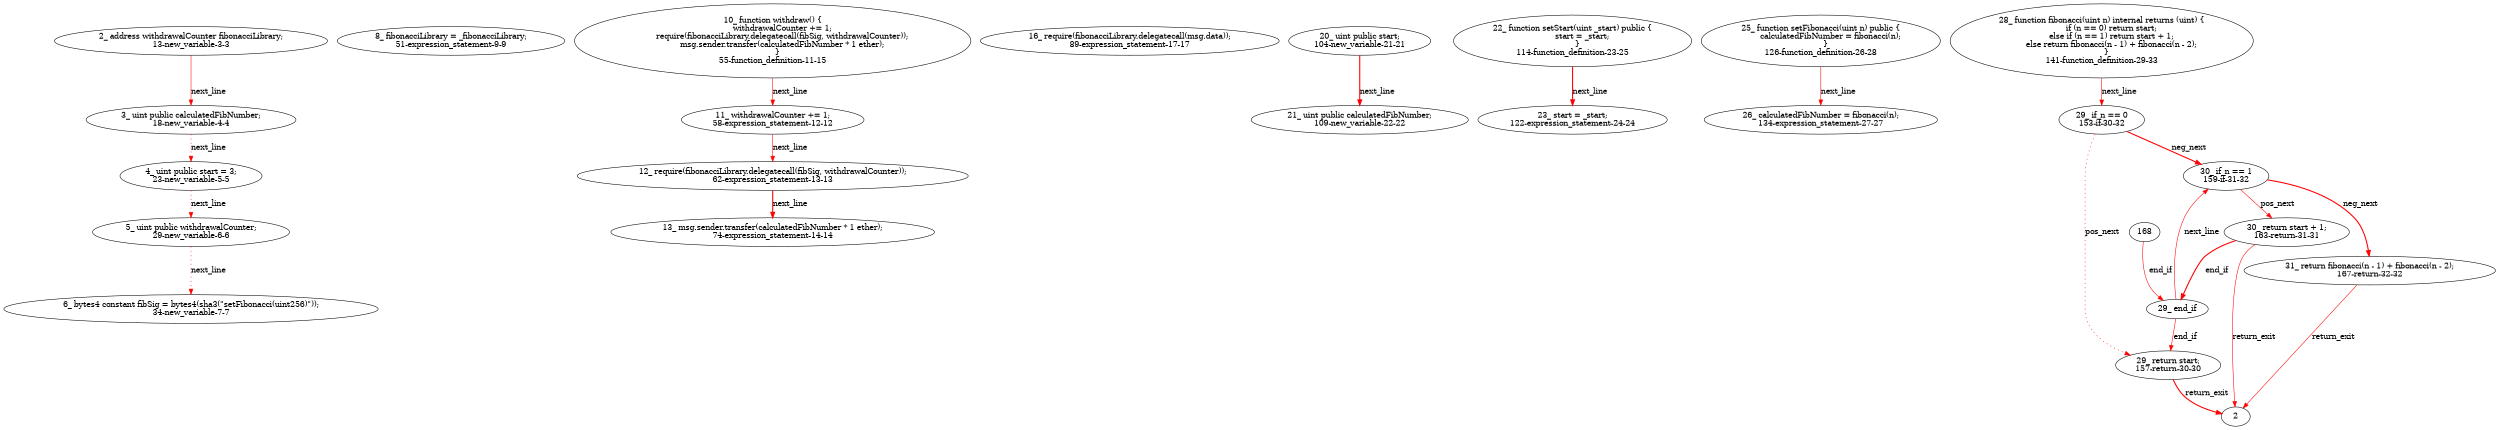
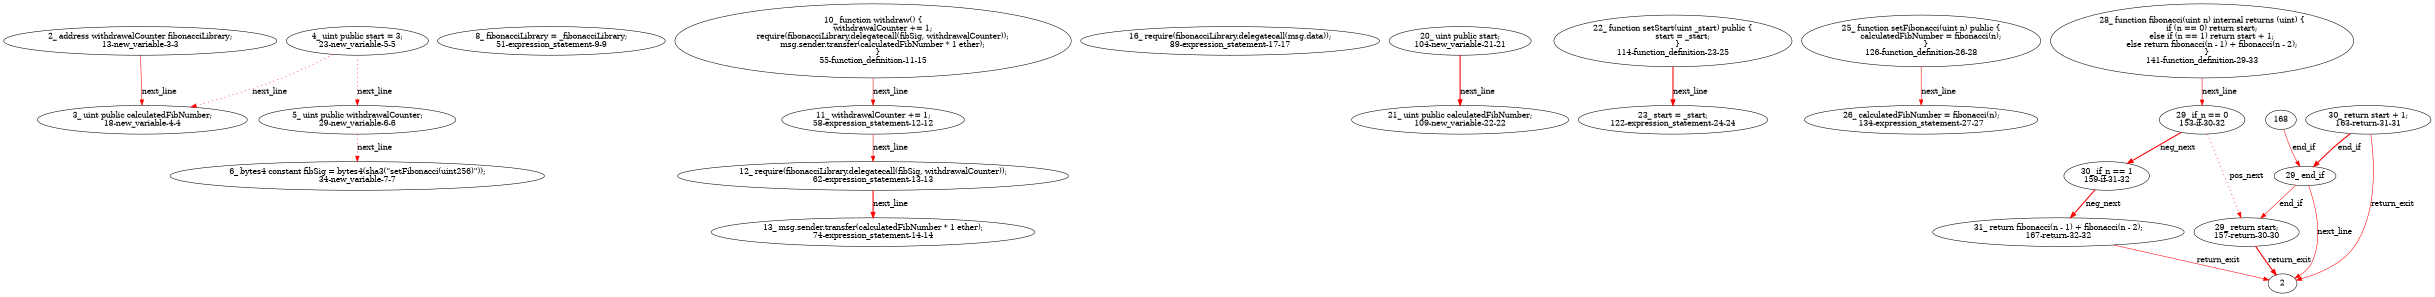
  digraph {
    node [type_label=new_variable]
    edge [color=red controlflow_type=next_line edge_type=CFG_edge style=solid]
    n1 [code="address public fibonacciLibrary;" label="2_ address withdrawalCounter fibonacciLibrary;\n13-new_variable-3-3"]
    n2 [code="uint public calculatedFibNumber;" label="3_ uint public calculatedFibNumber;\n18-new_variable-4-4"]
    n3 [code="uint public start = 3;" label="4_ uint public start = 3;\n23-new_variable-5-5"]
    n4 [code="uint public withdrawalCounter;" label="5_ uint public withdrawalCounter;\n29-new_variable-6-6"]
    n5 [code="bytes4 constant fibSig = bytes4(sha3(\"setFibonacci(uint256)\"));" label="6_ bytes4 constant fibSig = bytes4(sha3(\"setFibonacci(uint256)\"));\n34-new_variable-7-7"]
    n6 [code="fibonacciLibrary = _fibonacciLibrary;" label="8_ fibonacciLibrary = _fibonacciLibrary;\n51-expression_statement-9-9" type_label=expression_statement]
    n7 [code="function withdraw() {\n        withdrawalCounter += 1;\n        require(fibonacciLibrary.delegatecall(fibSig, withdrawalCounter));\n        msg.sender.transfer(calculatedFibNumber * 1 ether);\n    }" label="10_ function withdraw() {\n        withdrawalCounter += 1;\n        require(fibonacciLibrary.delegatecall(fibSig, withdrawalCounter));\n        msg.sender.transfer(calculatedFibNumber * 1 ether);\n    }\n55-function_definition-11-15" method="withdraw()" type_label=function_definition]
    n8 [code="withdrawalCounter += 1;" label="11_ withdrawalCounter += 1;\n58-expression_statement-12-12" method="withdraw()" type_label=expression_statement]
    n9 [code="require(fibonacciLibrary.delegatecall(fibSig, withdrawalCounter));" label="12_ require(fibonacciLibrary.delegatecall(fibSig, withdrawalCounter));\n62-expression_statement-13-13" method="withdraw()" type_label=expression_statement]
    n10 [code="msg.sender.transfer(calculatedFibNumber * 1 ether);" label="13_ msg.sender.transfer(calculatedFibNumber * 1 ether);\n74-expression_statement-14-14" method="withdraw()" type_label=expression_statement]
    n11 [code="require(fibonacciLibrary.delegatecall(msg.data));" label="16_ require(fibonacciLibrary.delegatecall(msg.data));\n89-expression_statement-17-17" type_label=expression_statement]
    n12 [code="uint public start;" label="20_ uint public start;\n104-new_variable-21-21"]
    n13 [code="uint public calculatedFibNumber;" label="21_ uint public calculatedFibNumber;\n109-new_variable-22-22"]
    n14 [code="function setStart(uint _start) public {\n        start = _start;\n    }" label="22_ function setStart(uint _start) public {\n        start = _start;\n    }\n114-function_definition-23-25" method="setStart(uint _start)" type_label=function_definition]
    n15 [code="start = _start;" label="23_ start = _start;\n122-expression_statement-24-24" method="setStart(uint _start)" type_label=expression_statement]
    n16 [code="function setFibonacci(uint n) public {\n        calculatedFibNumber = fibonacci(n);\n    }" label="25_ function setFibonacci(uint n) public {\n        calculatedFibNumber = fibonacci(n);\n    }\n126-function_definition-26-28" method="setFibonacci(uint n)" type_label=function_definition]
    n17 [code="calculatedFibNumber = fibonacci(n);" label="26_ calculatedFibNumber = fibonacci(n);\n134-expression_statement-27-27" method="setFibonacci(uint n)" type_label=expression_statement]
    n18 [code="function fibonacci(uint n) internal returns (uint) {\n        if (n == 0) return start;\n        else if (n == 1) return start + 1;\n        else return fibonacci(n - 1) + fibonacci(n - 2);\n    }" label="28_ function fibonacci(uint n) internal returns (uint) {\n        if (n == 0) return start;\n        else if (n == 1) return start + 1;\n        else return fibonacci(n - 1) + fibonacci(n - 2);\n    }\n141-function_definition-29-33" method="fibonacci(uint n)" type_label=function_definition]
    n19 [code="if (n == 0) return start;\n        else if (n == 1) return start + 1;\n        else return fibonacci(n - 1) + fibonacci(n - 2);" label="29_ if_n == 0\n153-if-30-32" method="fibonacci(uint n)" type_label=if]
    n20 [code="return start;" label="29_ return start;\n157-return-30-30" method="fibonacci(uint n)" type_label=return]
    n21 [code="if (n == 1) return start + 1;\n        else return fibonacci(n - 1) + fibonacci(n - 2);" label="30_ if_n == 1\n159-if-31-32" method="fibonacci(uint n)" type_label=if]
    2 [type_label=""]
    n23 [code="return start + 1;" label="30_ return start + 1;\n163-return-31-31" method="fibonacci(uint n)" type_label=return]
    n24 [code="return fibonacci(n - 1) + fibonacci(n - 2);" label="31_ return fibonacci(n - 1) + fibonacci(n - 2);\n167-return-32-32" method="fibonacci(uint n)" type_label=return]
    n25 [code="if (n == 1) return start + 1;\n        else return fibonacci(n - 1) + fibonacci(n - 2);" label="29_ end_if" method="fibonacci(uint n)" type_label=end_if]
    168 [type_label=""]
    n1 -> n2 [label=next_line]
-   n2 -> n3 [label=next_line style=dotted]
+   n3 -> n2 [label=next_line style=dotted]
    n3 -> n4 [label=next_line style=dotted]
    n4 -> n5 [label=next_line style=dotted]
    n7 -> n8 [label=next_line]
    n8 -> n9 [label=next_line]
    n9 -> n10 [label=next_line style=bold]
    n12 -> n13 [label=next_line style=bold]
    n14 -> n15 [label=next_line style=bold]
    n16 -> n17 [label=next_line]
    n18 -> n19 [label=next_line]
    n19 -> n20 [controlflow_type=pos_next label=pos_next style=dotted]
    n19 -> n21 [controlflow_type=neg_next label=neg_next style=bold]
    n20 -> 2 [controlflow_type=return_exit label=return_exit style=bold]
-   n21 -> n23 [controlflow_type=pos_next label=pos_next]
    n21 -> n24 [controlflow_type=neg_next label=neg_next style=bold]
    n23 -> 2 [controlflow_type=return_exit label=return_exit]
    n23 -> n25 [controlflow_type=end_if label=end_if style=bold]
    n24 -> 2 [controlflow_type=return_exit label=return_exit]
    n25 -> n20 [controlflow_type=end_if label=end_if]
-   n25 -> n21 [label=next_line]
+   n25 -> 2 [label=next_line]
    168 -> n25 [controlflow_type=end_if label=end_if]
  }
